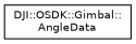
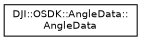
  digraph {
    rankdir=TB
-   n1 [color=black fillcolor=white fontname=Helvetica fontsize=10 height=0.2 label="DJI::OSDK::Gimbal::\lAngleData" shape=record style=filled width=0.4]
+   n1 [color=black fillcolor=white fontname=Helvetica fontsize=10 height=0.2 label="DJI::OSDK::AngleData::\lAngleData" shape=record style=filled width=0.4]
  }
